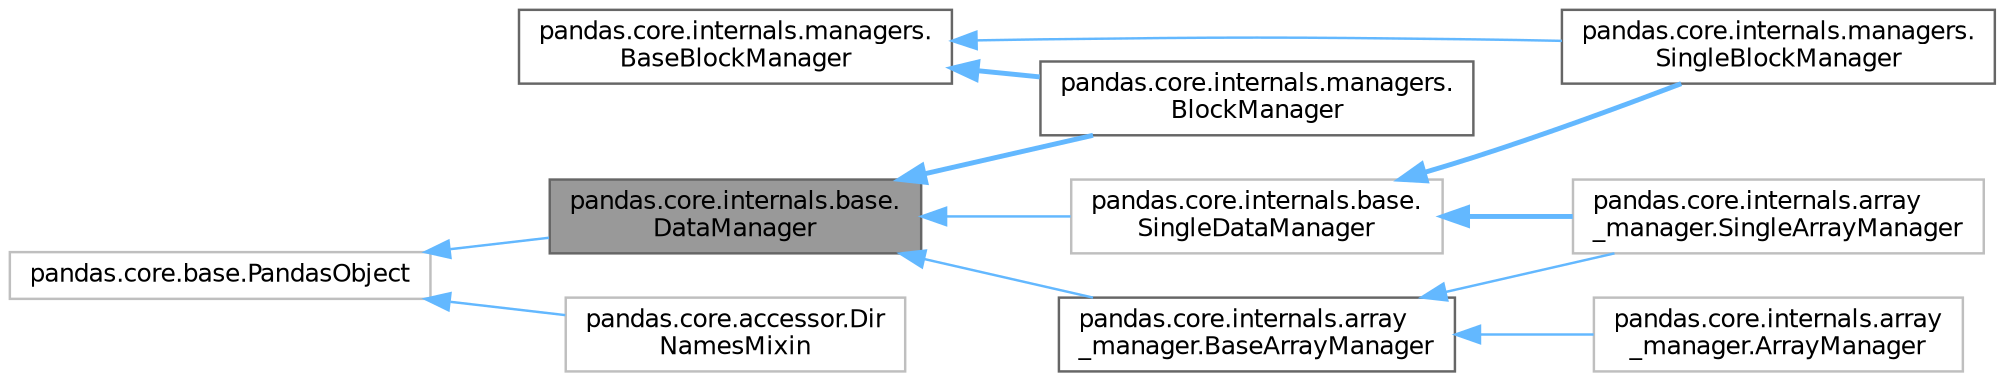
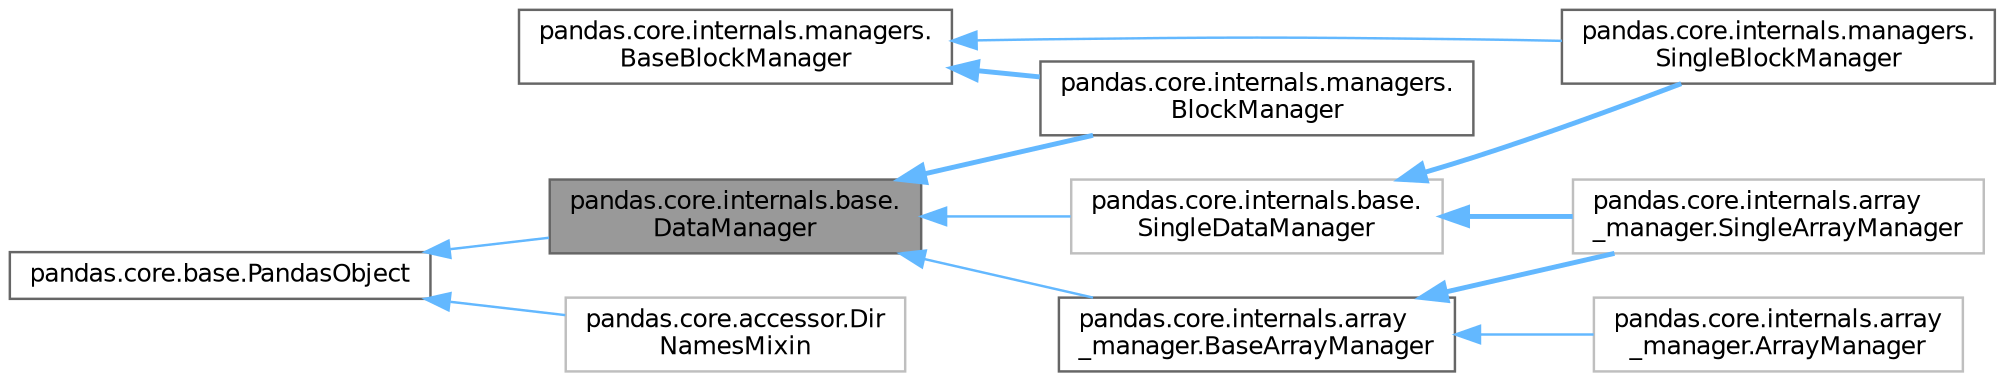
  digraph {
    rankdir=LR
    node [color=gray40 fillcolor=white fontname=Helvetica fontsize=10 shape=box style=filled]
    edge [color=steelblue1 dir=back fontname=Helvetica fontsize=10 labelfontname=Helvetica labelfontsize=10 style=solid]
    n1 [fillcolor=grey60 fontcolor=black height=0.2 label="pandas.core.internals.base.\lDataManager" width=0.4]
    n2 [height=0.2 label="pandas.core.internals.array\l_manager.BaseArrayManager" width=0.4]
    n3 [color=grey75 height=0.2 label="pandas.core.internals.base.\lSingleDataManager" width=0.4]
    n4 [height=0.2 label="pandas.core.internals.managers.\lBlockManager" width=0.4]
    n5 [color=grey75 height=0.2 label="pandas.core.internals.array\l_manager.ArrayManager" width=0.4]
    n6 [color=grey75 height=0.2 label="pandas.core.internals.array\l_manager.SingleArrayManager" width=0.4]
    n7 [height=0.2 label="pandas.core.internals.managers.\lSingleBlockManager" width=0.4]
    n8 [height=0.2 label="pandas.core.internals.managers.\lBaseBlockManager" width=0.4]
-   n9 [color=grey75 height=0.2 label="pandas.core.base.PandasObject" width=0.4]
+   n9 [height=0.2 label="pandas.core.base.PandasObject" width=0.4]
    n10 [color=grey75 height=0.2 label="pandas.core.accessor.Dir\lNamesMixin" width=0.4]
    n1 -> n2
    n1 -> n3
    n1 -> n4 [style=bold]
    n2 -> n5
-   n2 -> n6
+   n2 -> n6 [style=bold]
    n3 -> n6 [style=bold]
    n3 -> n7 [style=bold]
    n8 -> n4 [style=bold]
    n8 -> n7
    n9 -> n1
    n9 -> n10
  }
